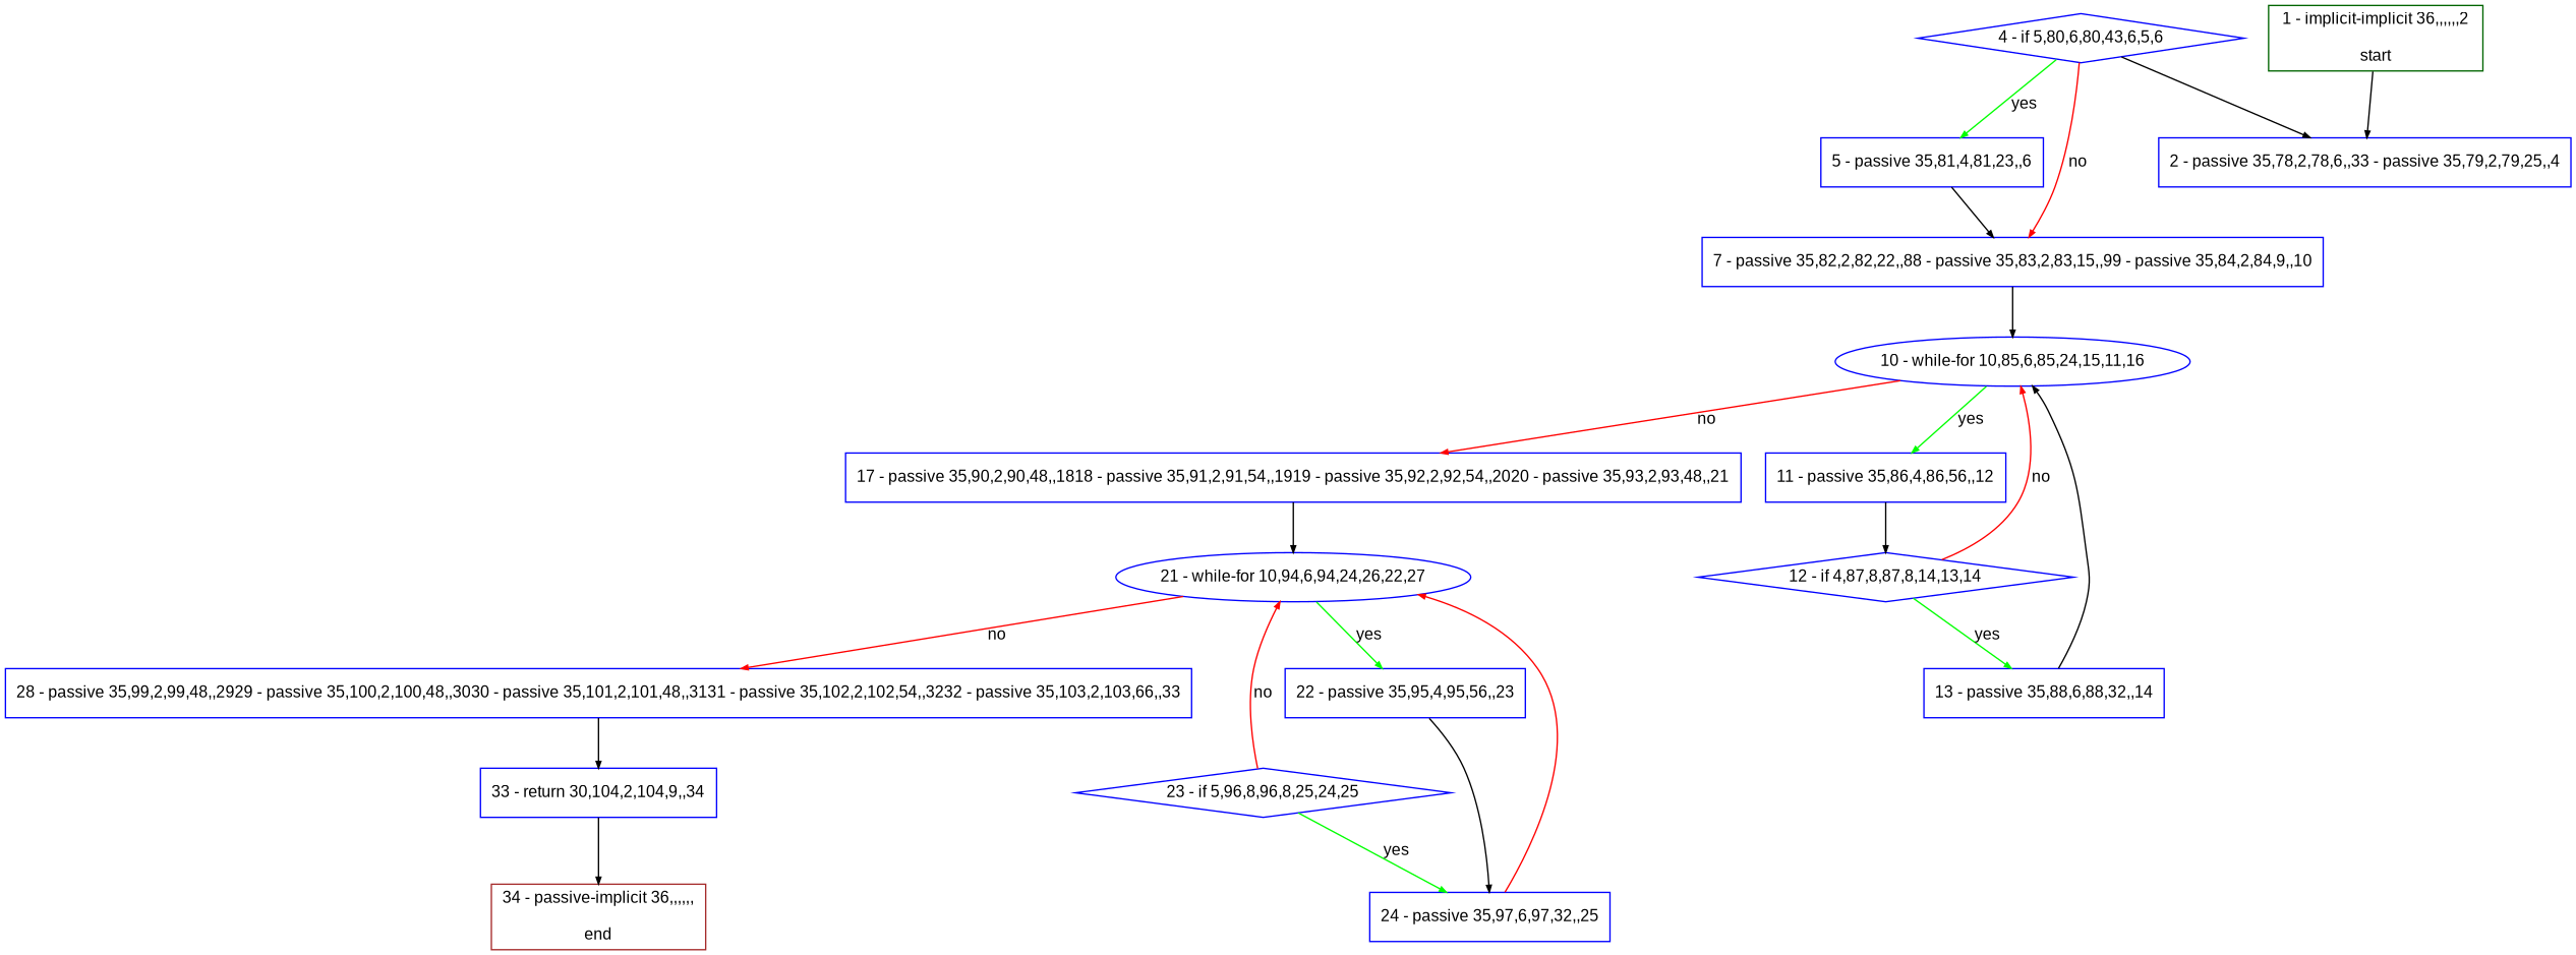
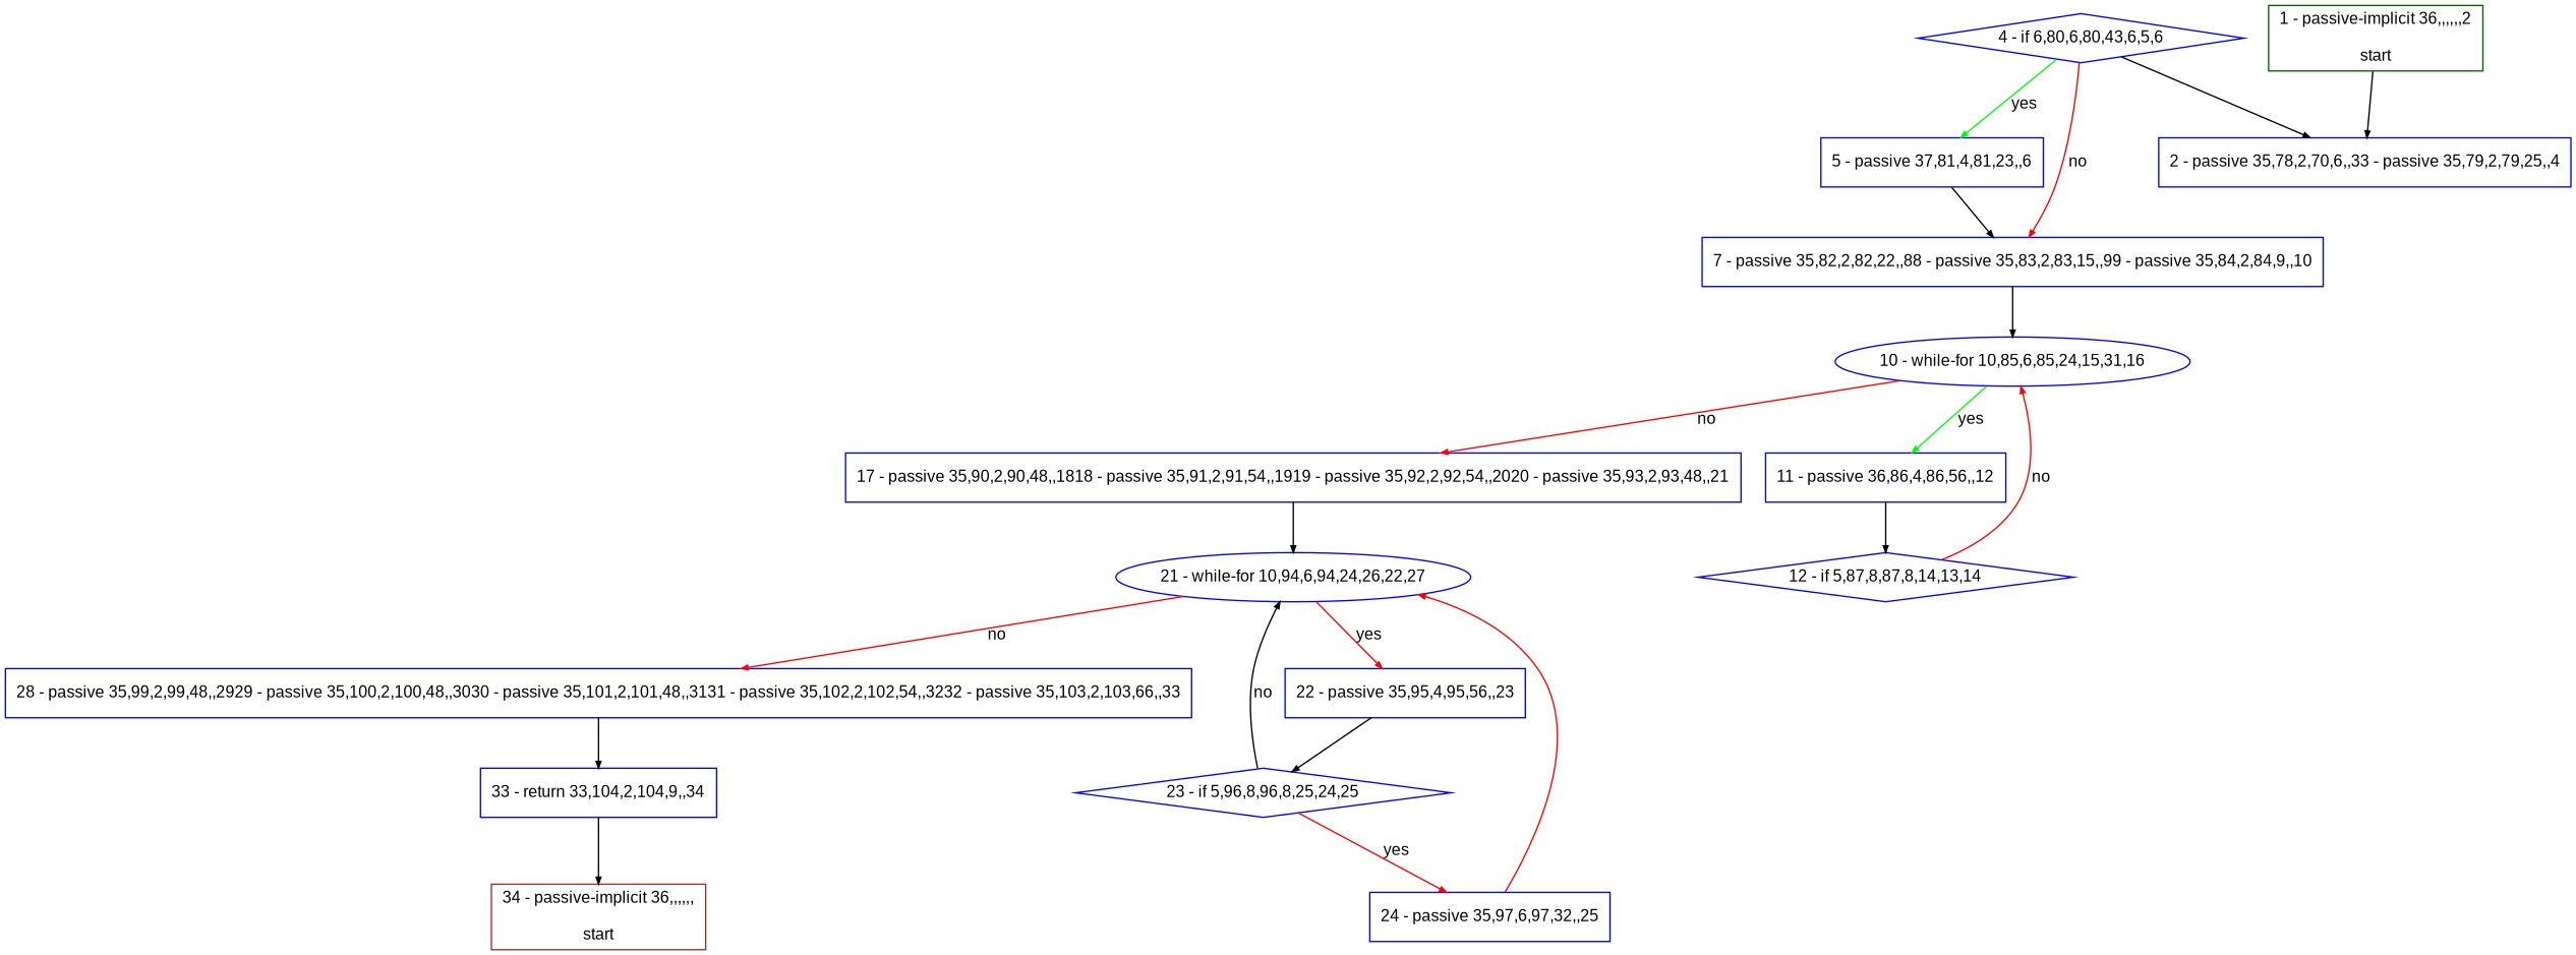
  digraph {
    bgcolor=white
    compound=true
    fillcolor="#FFFFCC"
    fontname=Arial
    fontsize=12
    pack=true
    packmode=clust
    style="rounded,filled"
    node [color="#0000ff" compound=true fillcolor="#ffffff" fixedsize=false fontname=Arial fontsize=12 node_initialized=no shape=box style=filled]
    edge [arrowhead=normal arrowsize=0.5 arrowtail=none color="#000000" compound=true dir=forward fontcolor=black fontname=Arial fontsize=12]
-   n1 [label="2 - passive 35,78,2,78,6,,33 - passive 35,79,2,79,25,,4"]
-   n2 [label="4 - if 5,80,6,80,43,6,5,6" shape=diamond]
-   n3 [label="5 - passive 35,81,4,81,23,,6"]
+   n1 [label="2 - passive 35,78,2,70,6,,33 - passive 35,79,2,79,25,,4"]
+   n2 [label="4 - if 6,80,6,80,43,6,5,6" shape=diamond]
+   n3 [label="5 - passive 37,81,4,81,23,,6"]
    n4 [label="7 - passive 35,82,2,82,22,,88 - passive 35,83,2,83,15,,99 - passive 35,84,2,84,9,,10"]
-   n5 [color="#006400" label="1 - implicit-implicit 36,,,,,,2\n\nstart"]
-   n6 [label="10 - while-for 10,85,6,85,24,15,11,16" shape=oval]
-   n7 [label="11 - passive 35,86,4,86,56,,12"]
+   n5 [color="#006400" label="1 - passive-implicit 36,,,,,,2\n\nstart"]
+   n6 [label="10 - while-for 10,85,6,85,24,15,31,16" shape=oval]
+   n7 [label="11 - passive 36,86,4,86,56,,12"]
    n8 [label="17 - passive 35,90,2,90,48,,1818 - passive 35,91,2,91,54,,1919 - passive 35,92,2,92,54,,2020 - passive 35,93,2,93,48,,21"]
-   n9 [label="12 - if 4,87,8,87,8,14,13,14" shape=diamond]
+   n9 [label="12 - if 5,87,8,87,8,14,13,14" shape=diamond]
    n10 [label="21 - while-for 10,94,6,94,24,26,22,27" shape=oval]
-   n11 [label="13 - passive 35,88,6,88,32,,14"]
    n12 [label="22 - passive 35,95,4,95,56,,23"]
    n13 [label="28 - passive 35,99,2,99,48,,2929 - passive 35,100,2,100,48,,3030 - passive 35,101,2,101,48,,3131 - passive 35,102,2,102,54,,3232 - passive 35,103,2,103,66,,33"]
    n14 [label="23 - if 5,96,8,96,8,25,24,25" shape=diamond]
-   n15 [label="33 - return 30,104,2,104,9,,34"]
+   n15 [label="33 - return 33,104,2,104,9,,34"]
    n16 [label="24 - passive 35,97,6,97,32,,25"]
-   n17 [color="#a52a2a" label="34 - passive-implicit 36,,,,,,\n\nend"]
+   n17 [color="#a52a2a" label="34 - passive-implicit 36,,,,,,\n\nstart"]
    n2 -> n1
    n2 -> n3 [color="#00ff00" label=yes]
    n2 -> n4 [color="#ff0000" label=no]
    n3 -> n4
    n4 -> n6
    n5 -> n1
    n6 -> n7 [color="#00ff00" label=yes]
    n6 -> n8 [color="#ff0000" label=no]
    n7 -> n9
    n8 -> n10
    n9 -> n6 [color="#ff0000" label=no]
-   n9 -> n11 [color="#00ff00" label=yes]
-   n10 -> n12 [color="#00ff00" label=yes]
+   n10 -> n12 [color="#ff0000" label=yes]
    n10 -> n13 [color="#ff0000" label=no]
-   n11 -> n6
-   n12 -> n16
+   n12 -> n14
    n13 -> n15
-   n14 -> n10 [color="#ff0000" label=no]
-   n14 -> n16 [color="#00ff00" label=yes]
+   n14 -> n10 [label=no]
+   n14 -> n16 [color="#ff0000" label=yes]
    n15 -> n17
    n16 -> n10 [color="#ff0000"]
  }
